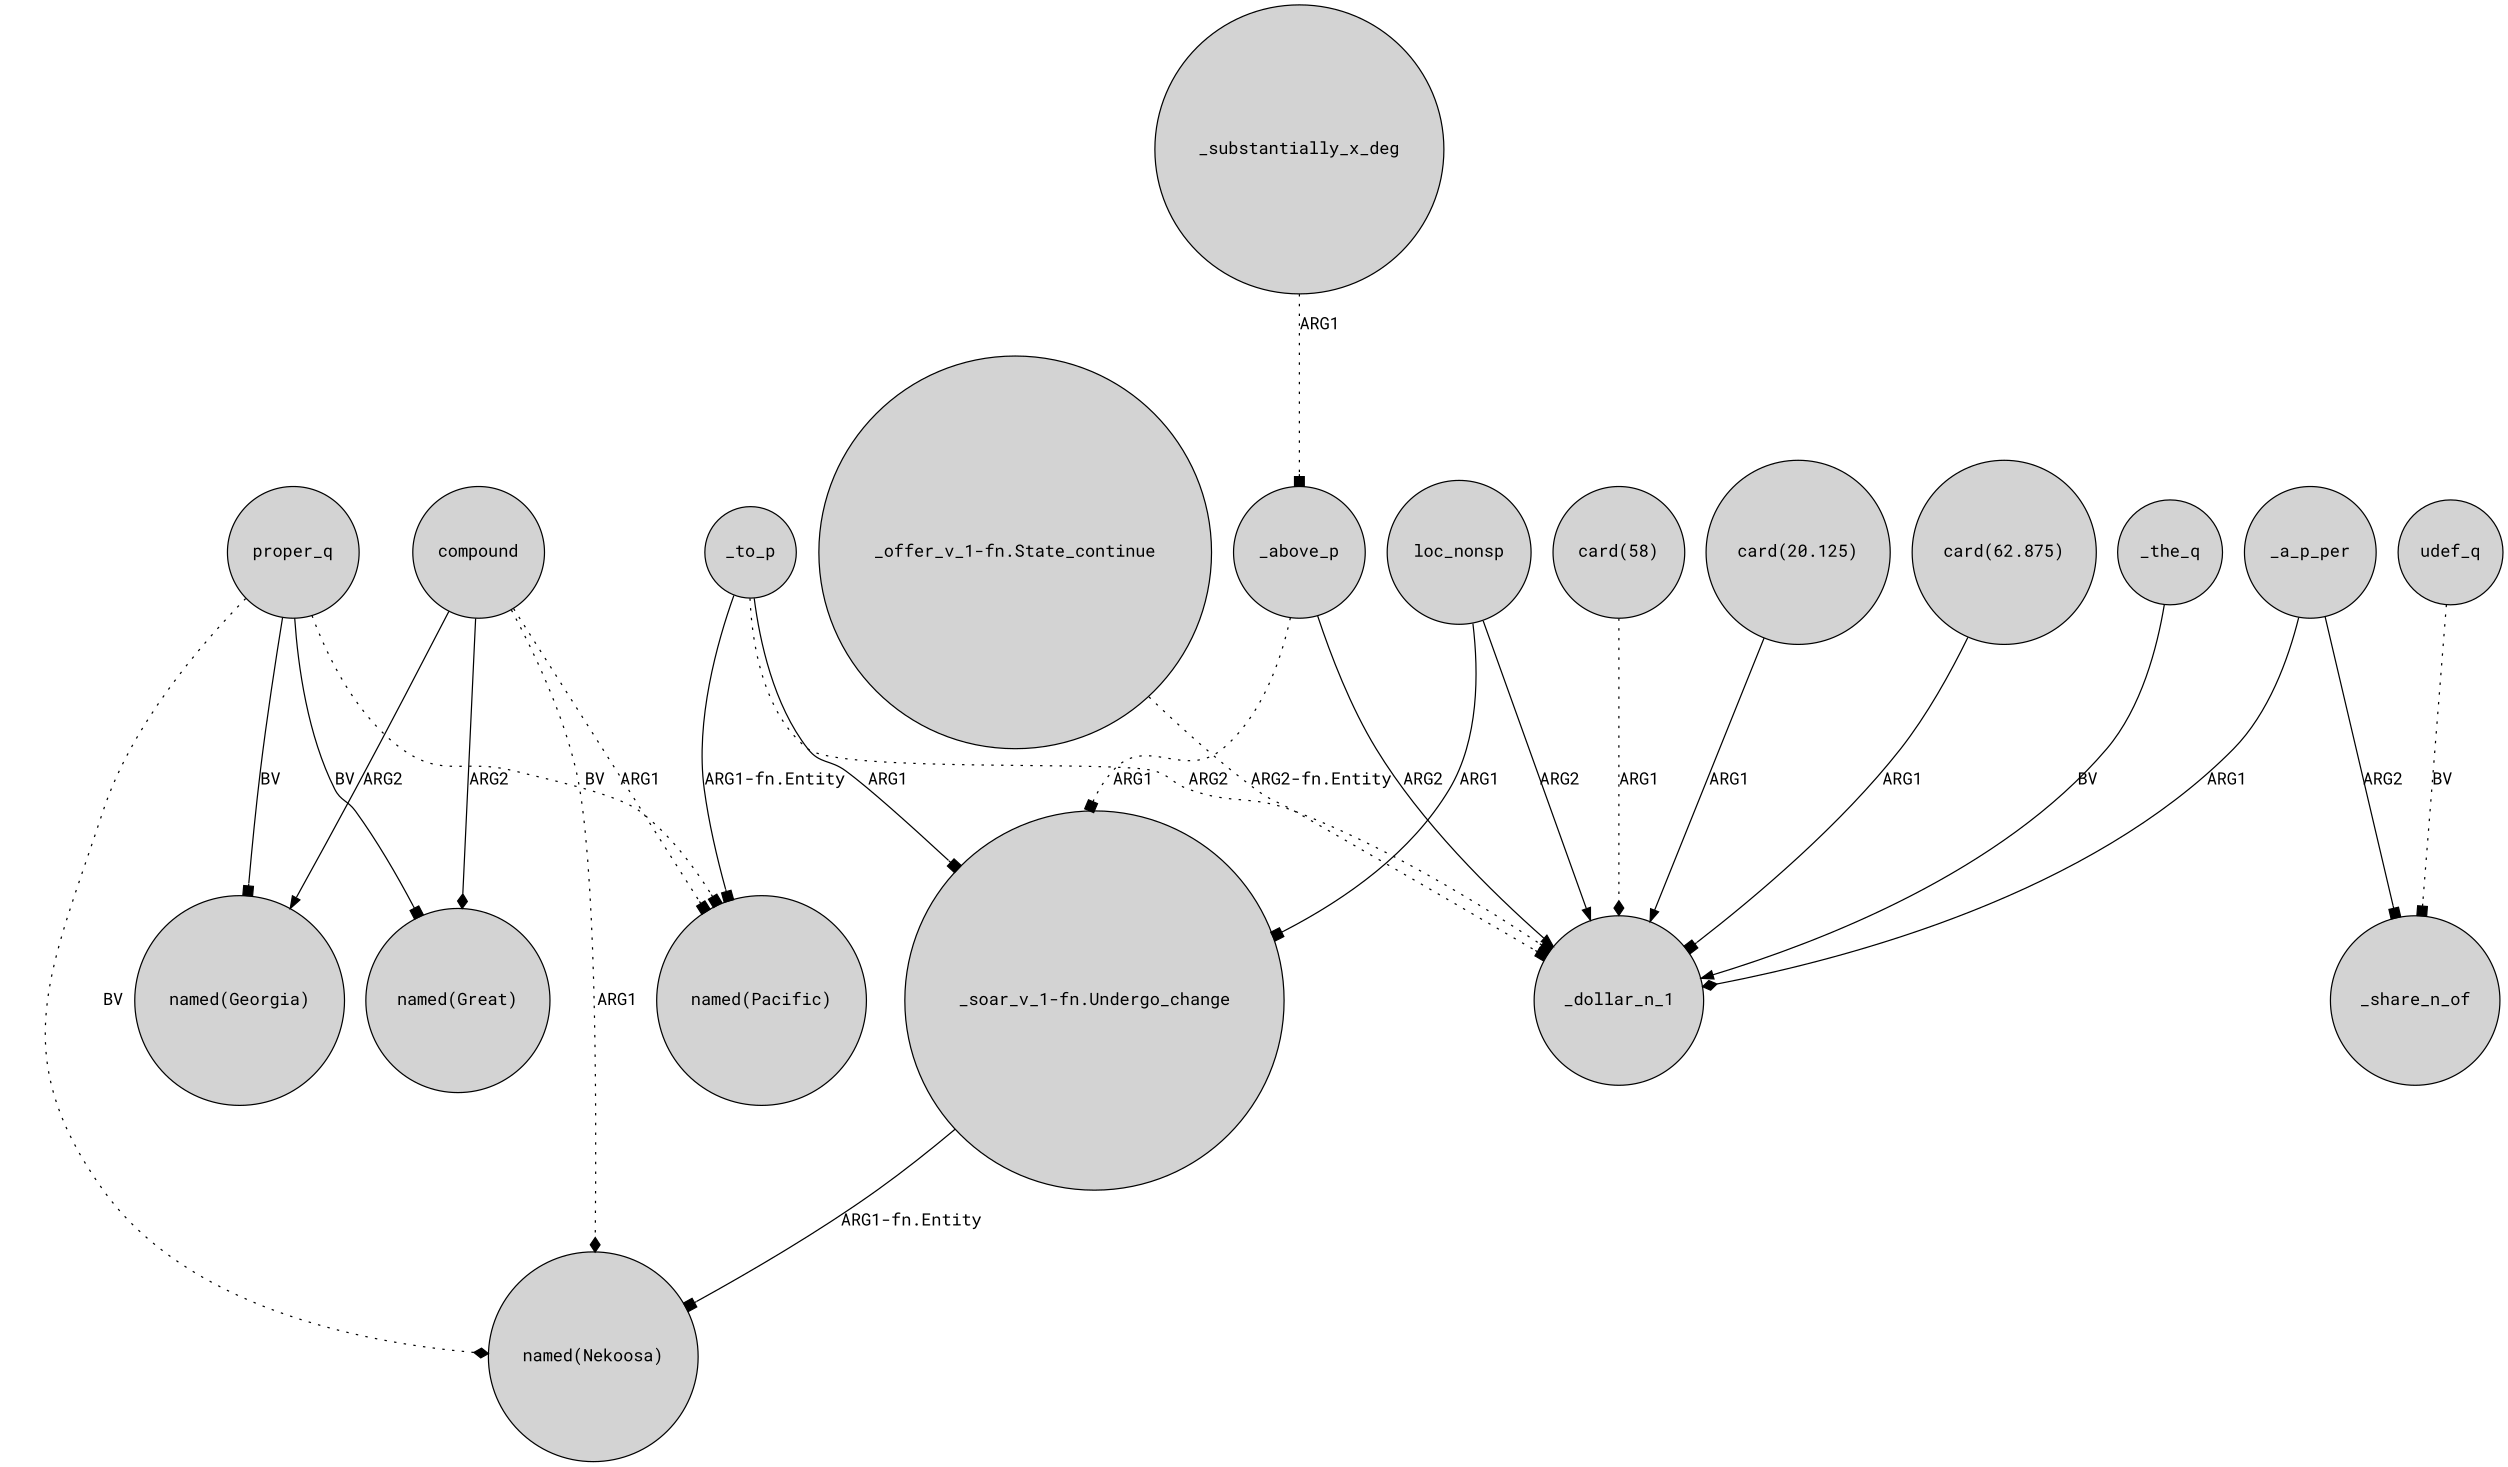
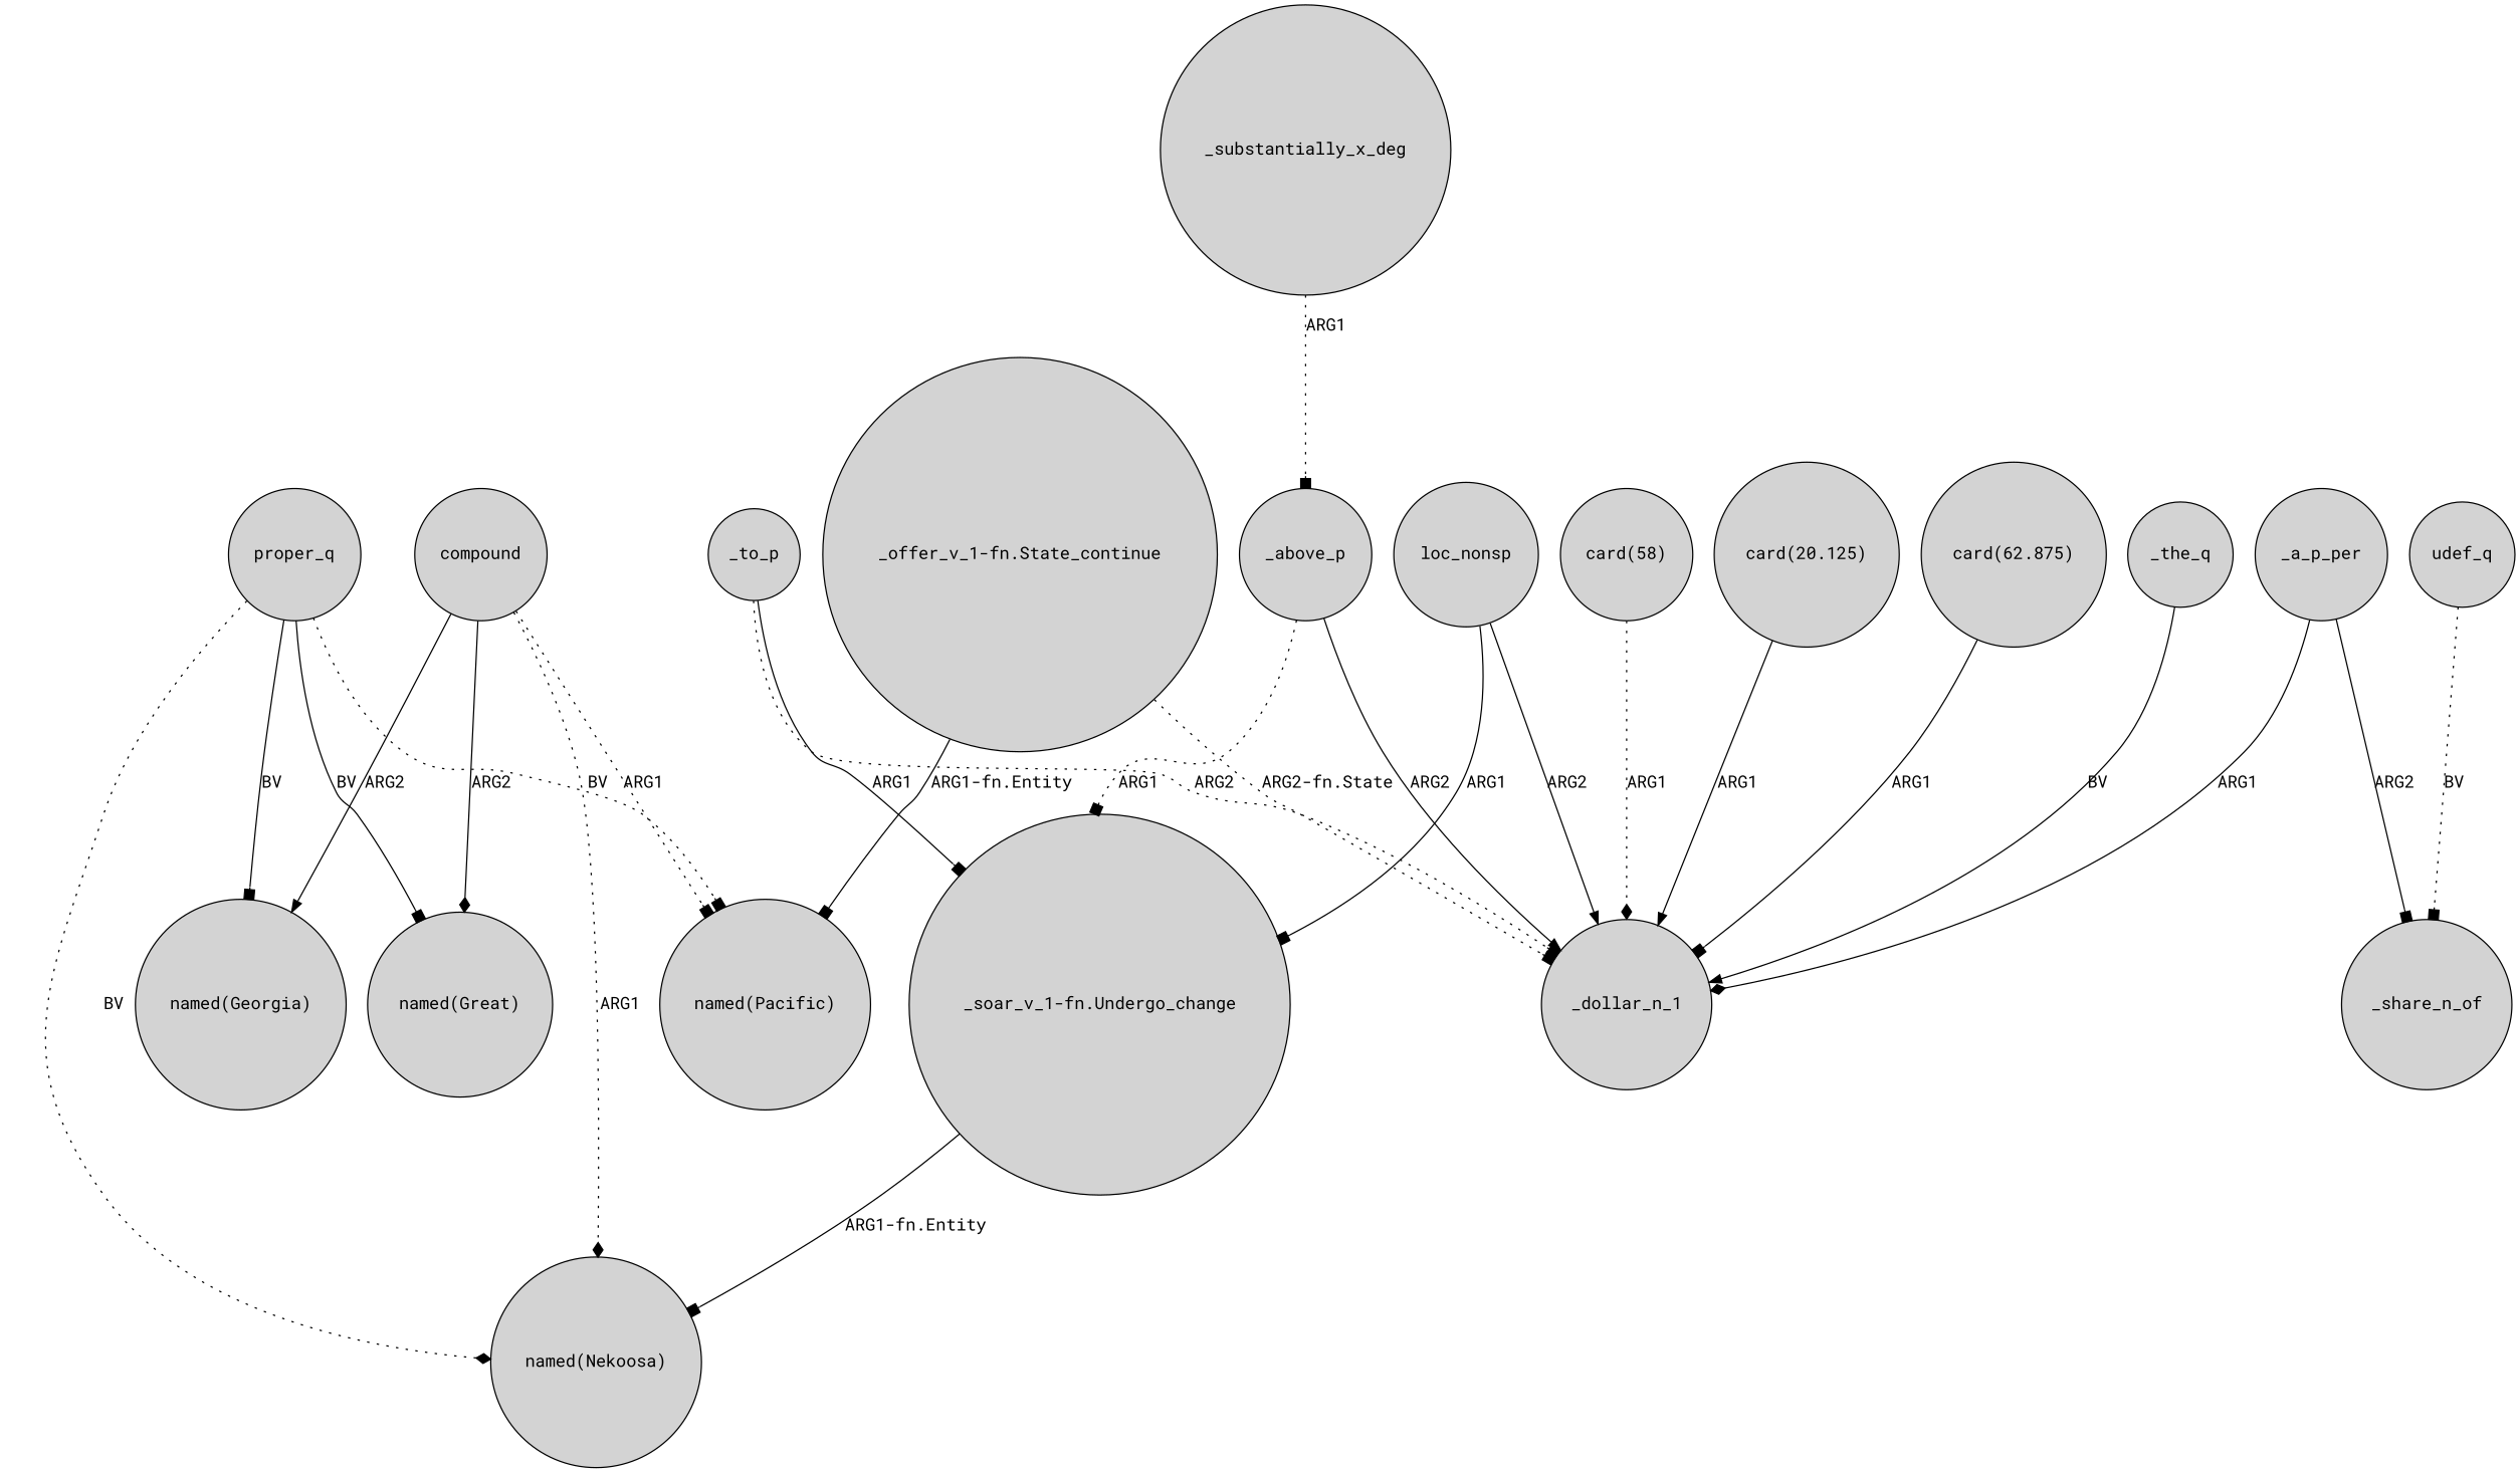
  digraph {
    fontname="Roboto Mono"
    node [fontname="Roboto Mono" shape=circle style=filled]
    edge [arrowhead=box fontname="Roboto Mono" style=solid]
    "card(62.875)"
    _dollar_n_1
    proper_q
    "named(Georgia)"
    "named(Great)"
    "named(Pacific)"
    "named(Nekoosa)"
    compound
    "_offer_v_1-fn.State_continue"
    loc_nonsp
    "_soar_v_1-fn.Undergo_change"
    _to_p
    _the_q
    _above_p
    "card(58)"
    "card(20.125)"
    _a_p_per
    _share_n_of
    udef_q
    _substantially_x_deg
    "card(62.875)" -> _dollar_n_1 [label=ARG1]
    proper_q -> "named(Georgia)" [label=BV]
    proper_q -> "named(Great)" [label=BV]
    proper_q -> "named(Pacific)" [label=BV style=dotted]
    proper_q -> "named(Nekoosa)" [arrowhead=diamond label=BV style=dotted]
    compound -> "named(Georgia)" [arrowhead=normal label=ARG2]
    compound -> "named(Great)" [arrowhead=diamond label=ARG2]
    compound -> "named(Pacific)" [label=ARG1 style=dotted]
    compound -> "named(Nekoosa)" [arrowhead=diamond label=ARG1 style=dotted]
-   "_offer_v_1-fn.State_continue" -> _dollar_n_1 [label="ARG2-fn.Entity" style=dotted]
-   _to_p -> "named(Pacific)" [label="ARG1-fn.Entity"]
+   "_offer_v_1-fn.State_continue" -> _dollar_n_1 [label="ARG2-fn.State" style=dotted]
+   "_offer_v_1-fn.State_continue" -> "named(Pacific)" [label="ARG1-fn.Entity"]
    loc_nonsp -> _dollar_n_1 [arrowhead=normal label=ARG2]
    loc_nonsp -> "_soar_v_1-fn.Undergo_change" [label=ARG1]
    "_soar_v_1-fn.Undergo_change" -> "named(Nekoosa)" [label="ARG1-fn.Entity"]
    _to_p -> _dollar_n_1 [label=ARG2 style=dotted]
    _to_p -> "_soar_v_1-fn.Undergo_change" [label=ARG1]
    _the_q -> _dollar_n_1 [arrowhead=normal label=BV]
    _above_p -> _dollar_n_1 [arrowhead=normal label=ARG2]
    _above_p -> "_soar_v_1-fn.Undergo_change" [label=ARG1 style=dotted]
    "card(58)" -> _dollar_n_1 [arrowhead=diamond label=ARG1 style=dotted]
    "card(20.125)" -> _dollar_n_1 [arrowhead=normal label=ARG1]
    _a_p_per -> _dollar_n_1 [arrowhead=diamond label=ARG1]
    _a_p_per -> _share_n_of [label=ARG2]
    udef_q -> _share_n_of [label=BV style=dotted]
    _substantially_x_deg -> _above_p [label=ARG1 style=dotted]
  }
